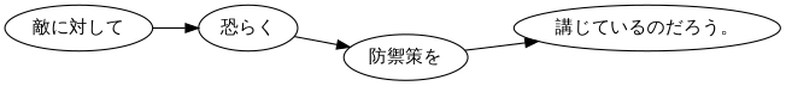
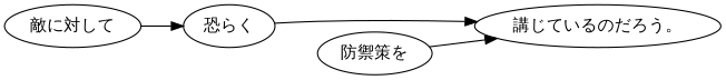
  digraph {
    fontname="Roboto Condensed"
    rankdir=LR
    node [fontname="Roboto Condensed"]
    edge [fontname="Roboto Condensed"]
    n1 [label="恐らく"]
    n2 [label="講じているのだろう。"]
    n3 [label="敵に対して"]
    n4 [label="防禦策を"]
-   n1 -> n4
+   n1 -> n2
    n3 -> n1
    n4 -> n2
  }
